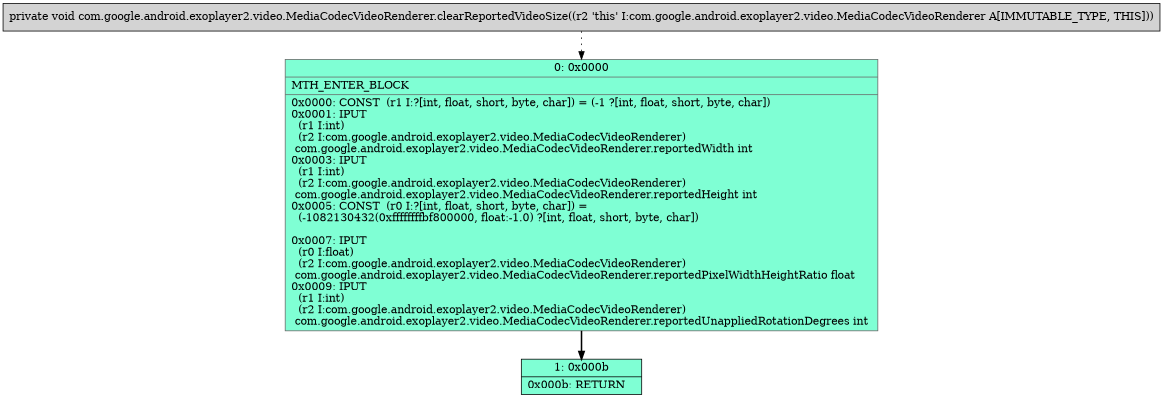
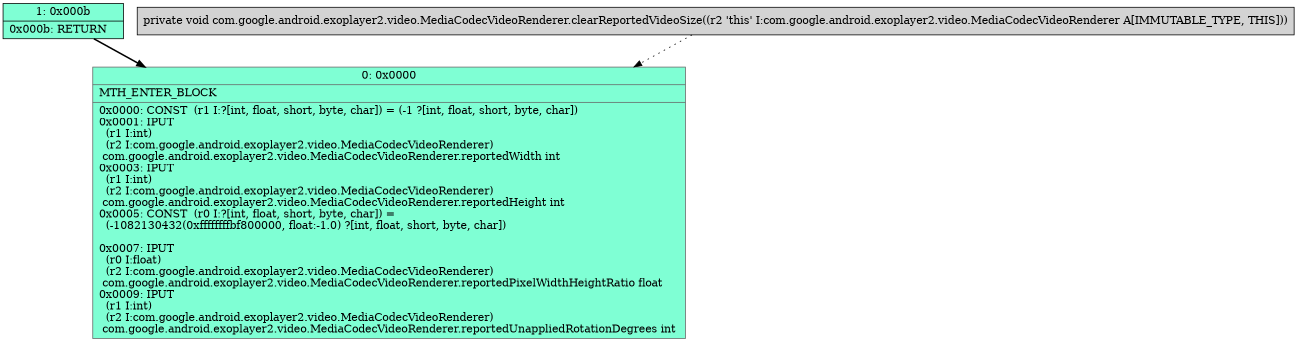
  digraph {
    node [shape=record style=filled fillcolor=aquamarine color=black]
    n1 [label="{0\:\ 0x0000|MTH_ENTER_BLOCK\l|0x0000: CONST  (r1 I:?[int, float, short, byte, char]) = (\-1 ?[int, float, short, byte, char]) \l0x0001: IPUT  \l  (r1 I:int)\l  (r2 I:com.google.android.exoplayer2.video.MediaCodecVideoRenderer)\l com.google.android.exoplayer2.video.MediaCodecVideoRenderer.reportedWidth int \l0x0003: IPUT  \l  (r1 I:int)\l  (r2 I:com.google.android.exoplayer2.video.MediaCodecVideoRenderer)\l com.google.android.exoplayer2.video.MediaCodecVideoRenderer.reportedHeight int \l0x0005: CONST  (r0 I:?[int, float, short, byte, char]) = \l  (\-1082130432(0xffffffffbf800000, float:\-1.0) ?[int, float, short, byte, char])\l \l0x0007: IPUT  \l  (r0 I:float)\l  (r2 I:com.google.android.exoplayer2.video.MediaCodecVideoRenderer)\l com.google.android.exoplayer2.video.MediaCodecVideoRenderer.reportedPixelWidthHeightRatio float \l0x0009: IPUT  \l  (r1 I:int)\l  (r2 I:com.google.android.exoplayer2.video.MediaCodecVideoRenderer)\l com.google.android.exoplayer2.video.MediaCodecVideoRenderer.reportedUnappliedRotationDegrees int \l}" color=gray40]
    n2 [label="{1\:\ 0x000b|0x000b: RETURN   \l}"]
    n3 [label="{private void com.google.android.exoplayer2.video.MediaCodecVideoRenderer.clearReportedVideoSize((r2 'this' I:com.google.android.exoplayer2.video.MediaCodecVideoRenderer A[IMMUTABLE_TYPE, THIS])) }" fillcolor=lightgrey]
-   n1 -> n2 [style=bold]
+   n2 -> n1 [style=bold]
    n3 -> n1 [style=dotted]
  }
